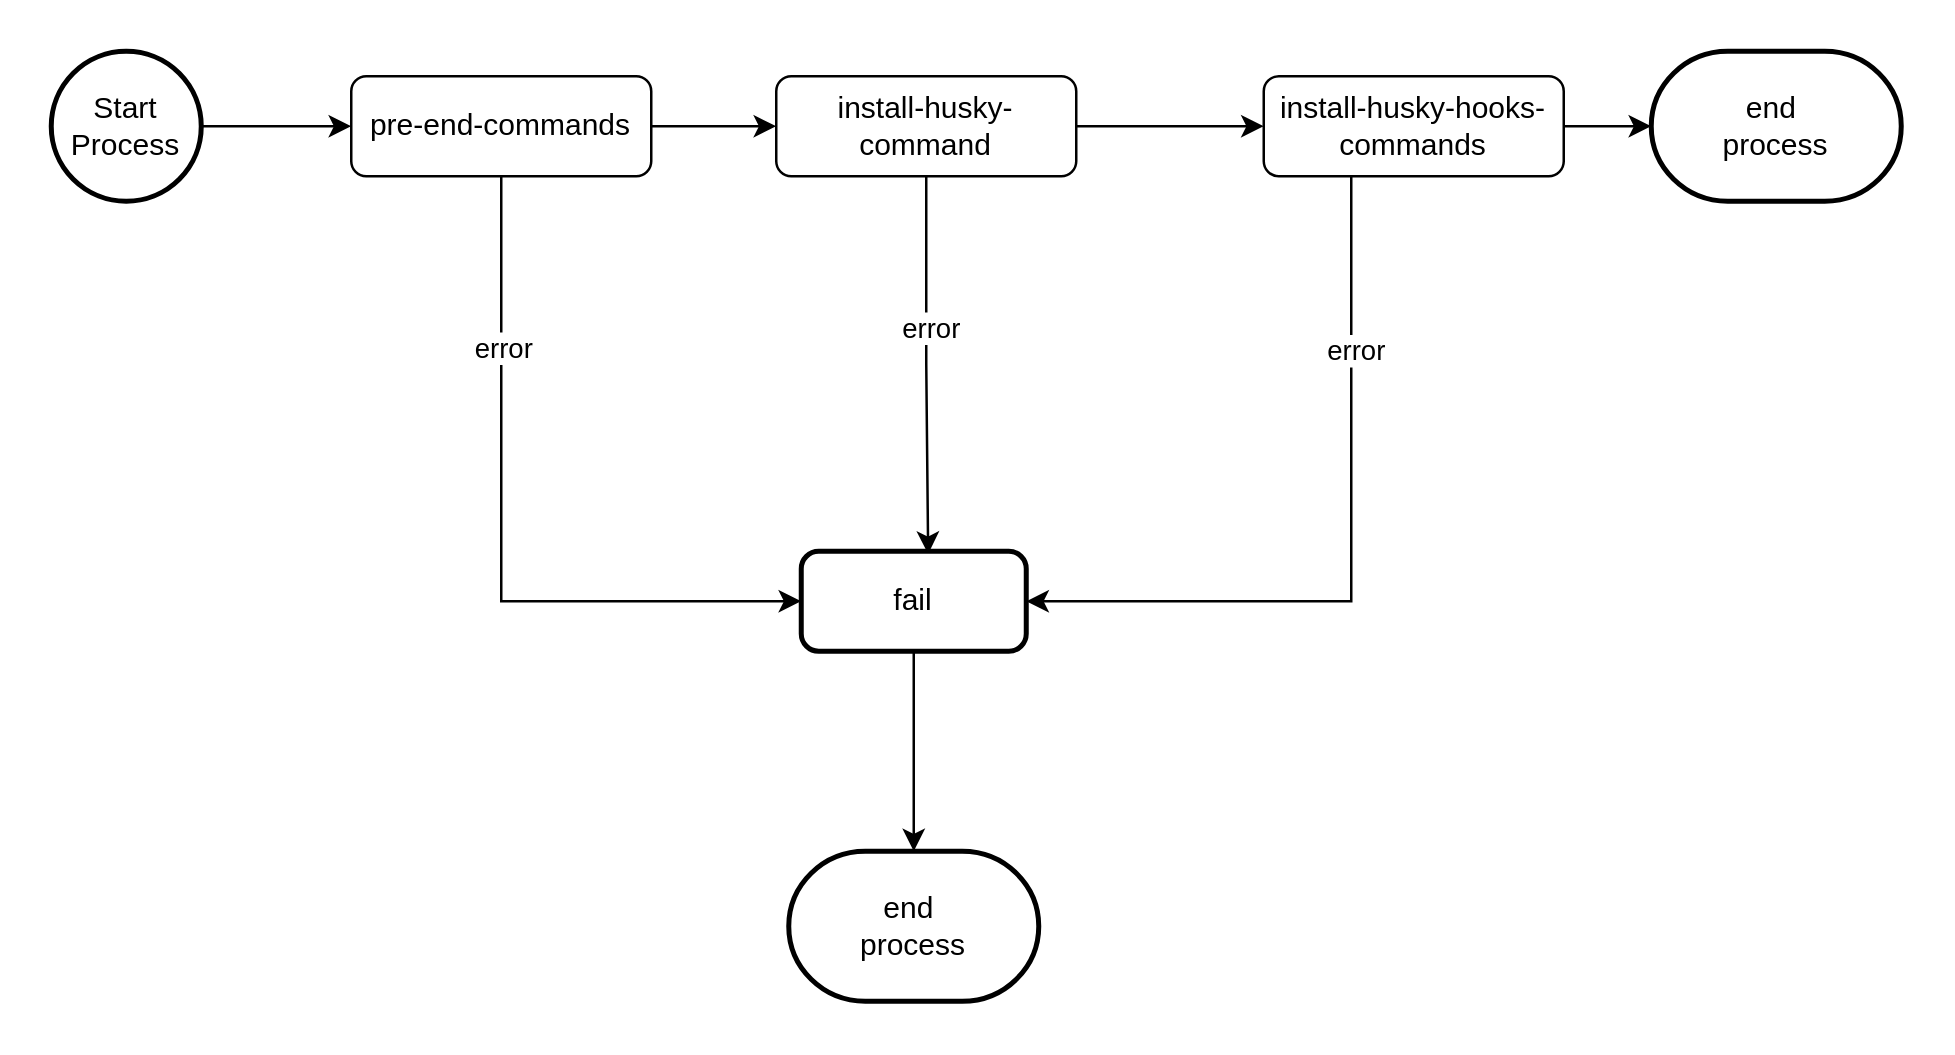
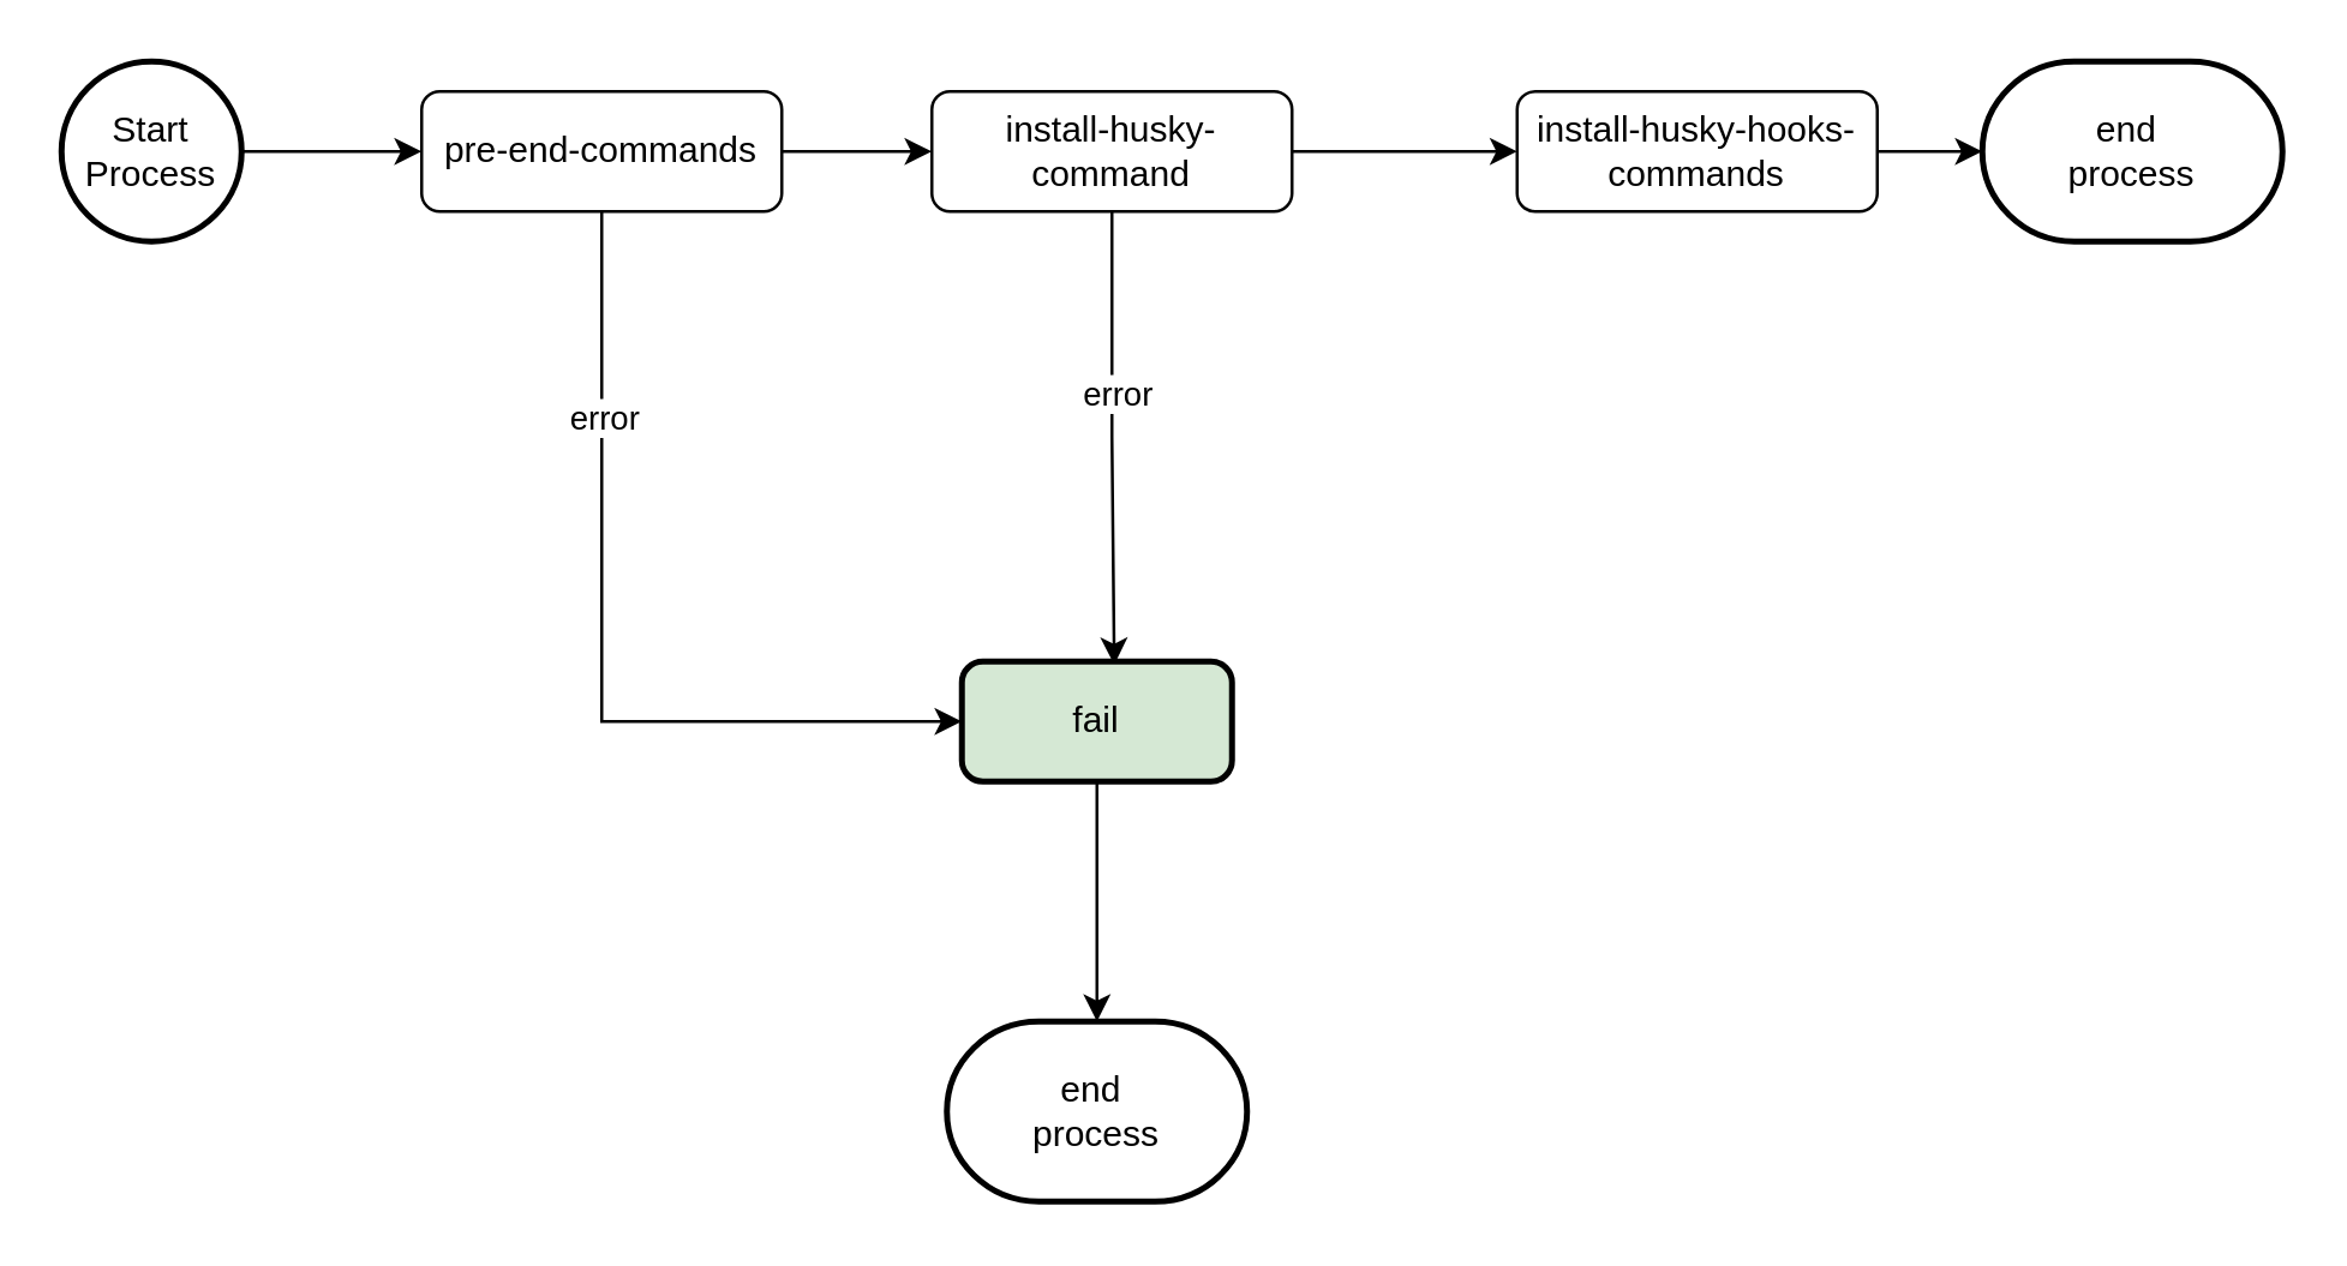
  <mxCell id="0" />
  <mxCell id="1" parent="0" />
  <mxCell id="2" style="edgeStyle=orthogonalEdgeStyle;rounded=0;orthogonalLoop=1;jettySize=auto;html=1;entryX=0;entryY=0.5;entryDx=0;entryDy=0;" parent="1" source="5" target="9" edge="1"><mxGeometry relative="1" as="geometry" /></mxCell>
  <mxCell id="3" style="edgeStyle=orthogonalEdgeStyle;rounded=0;orthogonalLoop=1;jettySize=auto;html=1;entryX=0;entryY=0.5;entryDx=0;entryDy=0;" parent="1" source="5" target="18" edge="1"><mxGeometry relative="1" as="geometry"><Array as="points"><mxPoint x="200" y="240" /></Array></mxGeometry></mxCell>
  <mxCell id="4" value="error" style="edgeLabel;html=1;align=center;verticalAlign=middle;resizable=0;points=[];" parent="3" vertex="1" connectable="0"><mxGeometry x="-0.531" relative="1" as="geometry"><mxPoint as="offset" /></mxGeometry></mxCell>
  <mxCell id="5" value="pre-end-commands" style="rounded=1;whiteSpace=wrap;html=1;fontSize=12;glass=0;strokeWidth=1;shadow=0;" parent="1" vertex="1"><mxGeometry x="140" y="30" width="120" height="40" as="geometry" /></mxCell>
  <mxCell id="6" style="edgeStyle=orthogonalEdgeStyle;rounded=0;orthogonalLoop=1;jettySize=auto;html=1;entryX=0;entryY=0.5;entryDx=0;entryDy=0;" parent="1" source="9" target="13" edge="1"><mxGeometry relative="1" as="geometry" /></mxCell>
  <mxCell id="7" style="edgeStyle=orthogonalEdgeStyle;rounded=0;orthogonalLoop=1;jettySize=auto;html=1;entryX=0.564;entryY=0.028;entryDx=0;entryDy=0;entryPerimeter=0;" parent="1" source="9" target="18" edge="1"><mxGeometry relative="1" as="geometry" /></mxCell>
  <mxCell id="8" value="error" style="edgeLabel;html=1;align=center;verticalAlign=middle;resizable=0;points=[];" parent="7" vertex="1" connectable="0"><mxGeometry x="-0.214" y="1" relative="1" as="geometry"><mxPoint as="offset" /></mxGeometry></mxCell>
  <mxCell id="9" value="install-husky-command" style="rounded=1;whiteSpace=wrap;html=1;fontSize=12;glass=0;strokeWidth=1;shadow=0;" parent="1" vertex="1"><mxGeometry x="310" y="30" width="120" height="40" as="geometry" /></mxCell>
  <mxCell id="10" style="edgeStyle=orthogonalEdgeStyle;rounded=0;orthogonalLoop=1;jettySize=auto;html=1;" parent="1" source="13" target="16" edge="1"><mxGeometry relative="1" as="geometry" /></mxCell>
- <mxCell id="11" style="edgeStyle=orthogonalEdgeStyle;rounded=0;orthogonalLoop=1;jettySize=auto;html=1;entryX=1;entryY=0.5;entryDx=0;entryDy=0;" parent="1" source="13" target="18" edge="1"><mxGeometry relative="1" as="geometry"><Array as="points"><mxPoint x="540" y="240" /></Array></mxGeometry></mxCell>
- <mxCell id="12" value="error" style="edgeLabel;html=1;align=center;verticalAlign=middle;resizable=0;points=[];" parent="11" vertex="1" connectable="0"><mxGeometry x="-0.537" y="1" relative="1" as="geometry"><mxPoint as="offset" /></mxGeometry></mxCell>
  <mxCell id="13" value="install-husky-hooks-commands" style="rounded=1;whiteSpace=wrap;html=1;fontSize=12;glass=0;strokeWidth=1;shadow=0;" parent="1" vertex="1"><mxGeometry x="505" y="30" width="120" height="40" as="geometry" /></mxCell>
  <mxCell id="14" style="edgeStyle=orthogonalEdgeStyle;rounded=0;orthogonalLoop=1;jettySize=auto;html=1;entryX=0;entryY=0.5;entryDx=0;entryDy=0;" parent="1" source="15" target="5" edge="1"><mxGeometry relative="1" as="geometry" /></mxCell>
  <mxCell id="15" value="Start Process" style="strokeWidth=2;html=1;shape=mxgraph.flowchart.start_2;whiteSpace=wrap;" parent="1" vertex="1"><mxGeometry x="20" y="20" width="60" height="60" as="geometry" /></mxCell>
  <mxCell id="16" value="end&amp;nbsp;&lt;br&gt;process" style="strokeWidth=2;html=1;shape=mxgraph.flowchart.terminator;whiteSpace=wrap;" parent="1" vertex="1"><mxGeometry x="660" y="20" width="100" height="60" as="geometry" /></mxCell>
  <mxCell id="17" style="edgeStyle=orthogonalEdgeStyle;rounded=0;orthogonalLoop=1;jettySize=auto;html=1;" parent="1" source="18" target="19" edge="1"><mxGeometry relative="1" as="geometry" /></mxCell>
- <mxCell id="18" value="fail" style="rounded=1;whiteSpace=wrap;html=1;absoluteArcSize=1;arcSize=14;strokeWidth=2;" parent="1" vertex="1"><mxGeometry x="320" y="220" width="90" height="40" as="geometry" /></mxCell>
+ <mxCell id="18" value="fail" style="rounded=1;whiteSpace=wrap;html=1;absoluteArcSize=1;arcSize=14;strokeWidth=2;fillColor=#d5e8d4;" parent="1" vertex="1"><mxGeometry x="320" y="220" width="90" height="40" as="geometry" /></mxCell>
  <mxCell id="19" value="end&amp;nbsp;&lt;br&gt;process" style="strokeWidth=2;html=1;shape=mxgraph.flowchart.terminator;whiteSpace=wrap;" parent="1" vertex="1"><mxGeometry x="315" y="340" width="100" height="60" as="geometry" /></mxCell>
